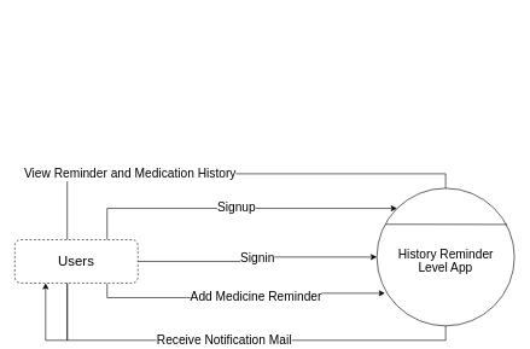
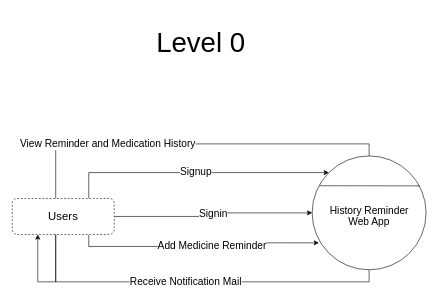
  <mxCell id="0" />
  <mxCell id="1" parent="0" />
+ <mxCell id="2" value="Level 0" style="text;html=1;strokeColor=none;fillColor=none;align=center;verticalAlign=middle;whiteSpace=wrap;rounded=0;fontSize=46;" vertex="1" parent="1"><mxGeometry x="247" y="20" width="175" height="100" as="geometry" /></mxCell>
  <mxCell id="3" value="Receive Notification Mail" style="edgeStyle=orthogonalEdgeStyle;rounded=0;orthogonalLoop=1;jettySize=auto;html=1;exitX=0.5;exitY=1;exitDx=0;exitDy=0;entryX=0.25;entryY=1;entryDx=0;entryDy=0;fontFamily=Helvetica;fontSize=17;" edge="1" parent="1" source="5" target="10"><mxGeometry relative="1" as="geometry" /></mxCell>
  <mxCell id="4" value="View Reminder and Medication History" style="edgeStyle=orthogonalEdgeStyle;rounded=0;orthogonalLoop=1;jettySize=auto;html=1;exitX=0.5;exitY=0;exitDx=0;exitDy=0;entryX=0.426;entryY=-0.001;entryDx=0;entryDy=0;entryPerimeter=0;fontFamily=Helvetica;fontSize=17;" edge="1" parent="1" source="5" target="10"><mxGeometry relative="1" as="geometry" /></mxCell>
  <mxCell id="5" value="" style="ellipse;whiteSpace=wrap;html=1;aspect=fixed;fontSize=46;" vertex="1" parent="1"><mxGeometry x="520" y="259" width="190" height="190" as="geometry" /></mxCell>
  <mxCell id="6" value="Signup" style="edgeStyle=orthogonalEdgeStyle;rounded=0;orthogonalLoop=1;jettySize=auto;html=1;exitX=0.75;exitY=0;exitDx=0;exitDy=0;entryX=0;entryY=0;entryDx=0;entryDy=0;fontFamily=Helvetica;fontSize=17;" edge="1" parent="1" source="10" target="5"><mxGeometry relative="1" as="geometry" /></mxCell>
  <mxCell id="7" value="Signin" style="edgeStyle=orthogonalEdgeStyle;rounded=0;orthogonalLoop=1;jettySize=auto;html=1;exitX=1;exitY=0.5;exitDx=0;exitDy=0;entryX=0;entryY=0.5;entryDx=0;entryDy=0;fontFamily=Helvetica;fontSize=17;" edge="1" parent="1" source="10" target="5"><mxGeometry relative="1" as="geometry" /></mxCell>
  <mxCell id="8" style="edgeStyle=orthogonalEdgeStyle;rounded=0;orthogonalLoop=1;jettySize=auto;html=1;exitX=0.75;exitY=1;exitDx=0;exitDy=0;entryX=0.059;entryY=0.763;entryDx=0;entryDy=0;entryPerimeter=0;fontFamily=Helvetica;fontSize=17;" edge="1" parent="1" source="10" target="5"><mxGeometry relative="1" as="geometry" /></mxCell>
  <mxCell id="9" value="Add Medicine Reminder" style="edgeLabel;html=1;align=center;verticalAlign=middle;resizable=0;points=[];fontSize=17;fontFamily=Helvetica;" vertex="1" connectable="0" parent="8"><mxGeometry x="0.096" y="2" relative="1" as="geometry"><mxPoint as="offset" /></mxGeometry></mxCell>
  <mxCell id="10" value="&lt;p style=&quot;font-size: 19px&quot;&gt;Users&lt;/p&gt;" style="rounded=1;whiteSpace=wrap;html=1;fontSize=46;arcSize=14;dashed=1;" vertex="1" parent="1"><mxGeometry x="20" y="330" width="170" height="60" as="geometry" /></mxCell>
  <mxCell id="11" value="" style="endArrow=none;html=1;rounded=0;fontSize=46;entryX=0.066;entryY=0.262;entryDx=0;entryDy=0;entryPerimeter=0;" edge="1" parent="1" target="5"><mxGeometry width="50" height="50" relative="1" as="geometry"><mxPoint x="700" y="309" as="sourcePoint" /><mxPoint x="480" y="300" as="targetPoint" /></mxGeometry></mxCell>
  <mxCell id="12" value="&lt;div&gt;&lt;span style=&quot;font-size: 17px&quot;&gt;History Reminder&lt;/span&gt;&lt;/div&gt;" style="text;html=1;strokeColor=none;fillColor=none;align=center;verticalAlign=middle;whiteSpace=wrap;rounded=0;fontSize=46;" vertex="1" parent="1"><mxGeometry x="523.75" y="310" width="182.5" height="60" as="geometry" /></mxCell>
- <mxCell id="13" value="Level App" style="text;html=1;strokeColor=none;fillColor=none;align=center;verticalAlign=middle;whiteSpace=wrap;rounded=0;fontFamily=Helvetica;fontSize=17;" vertex="1" parent="1"><mxGeometry x="565" y="354" width="100" height="30" as="geometry" /></mxCell>
+ <mxCell id="13" value="Web App" style="text;html=1;strokeColor=none;fillColor=none;align=center;verticalAlign=middle;whiteSpace=wrap;rounded=0;fontFamily=Helvetica;fontSize=17;" vertex="1" parent="1"><mxGeometry x="565" y="354" width="100" height="30" as="geometry" /></mxCell>
